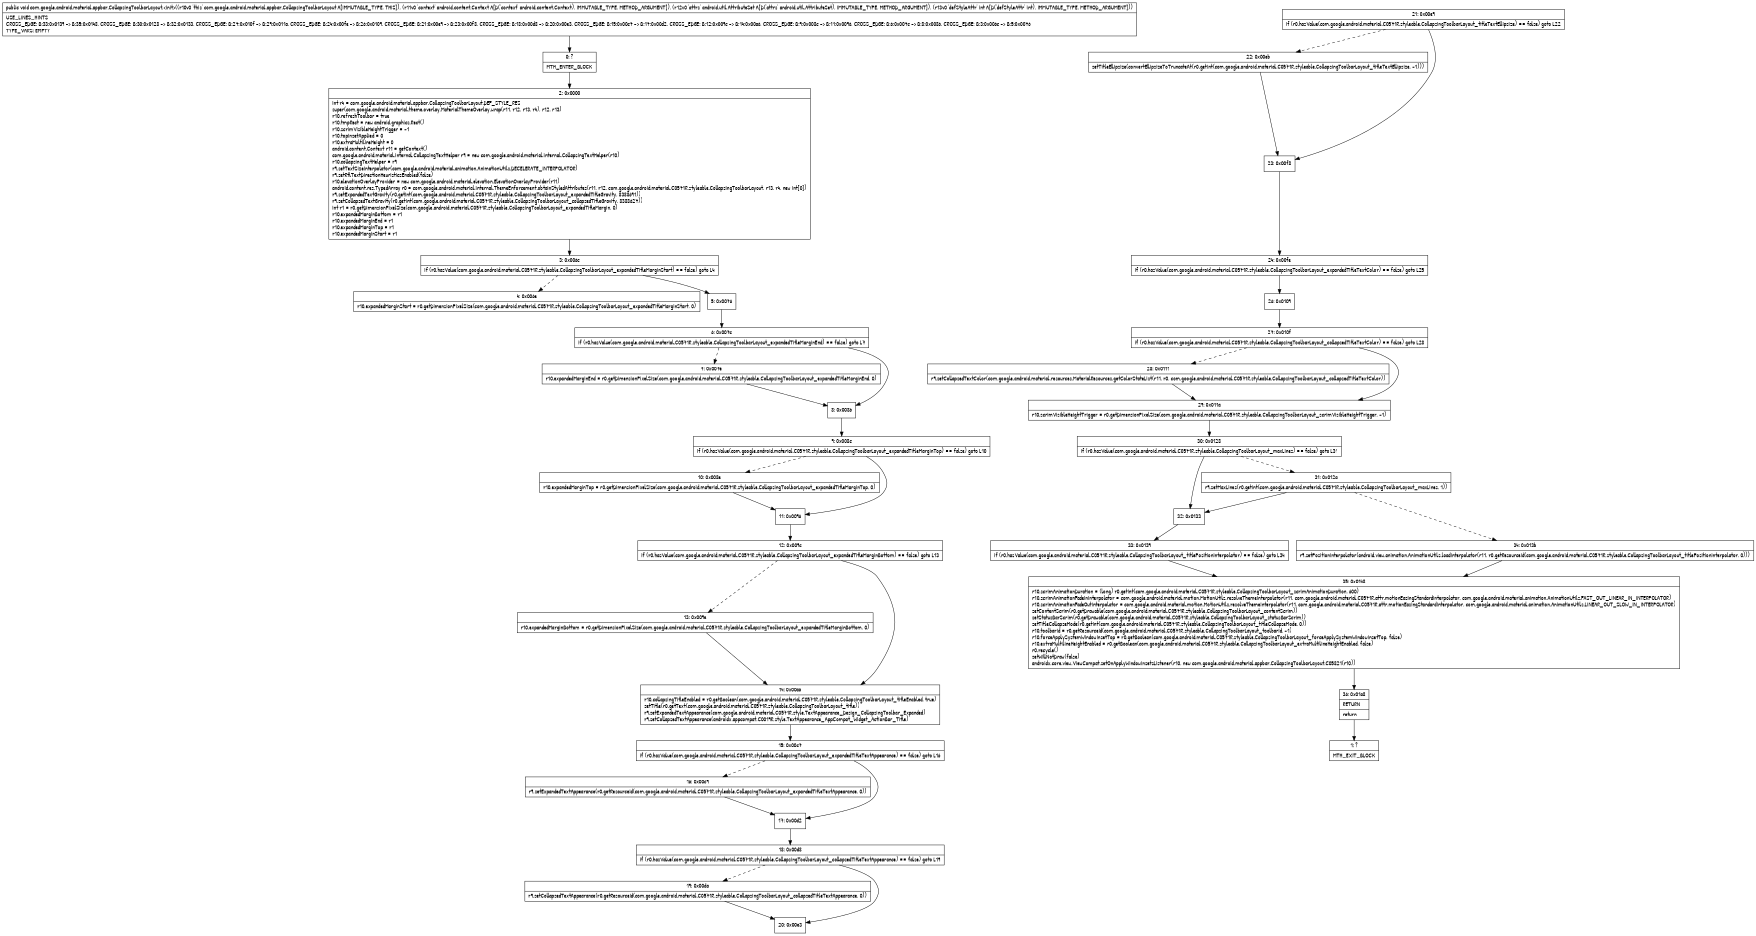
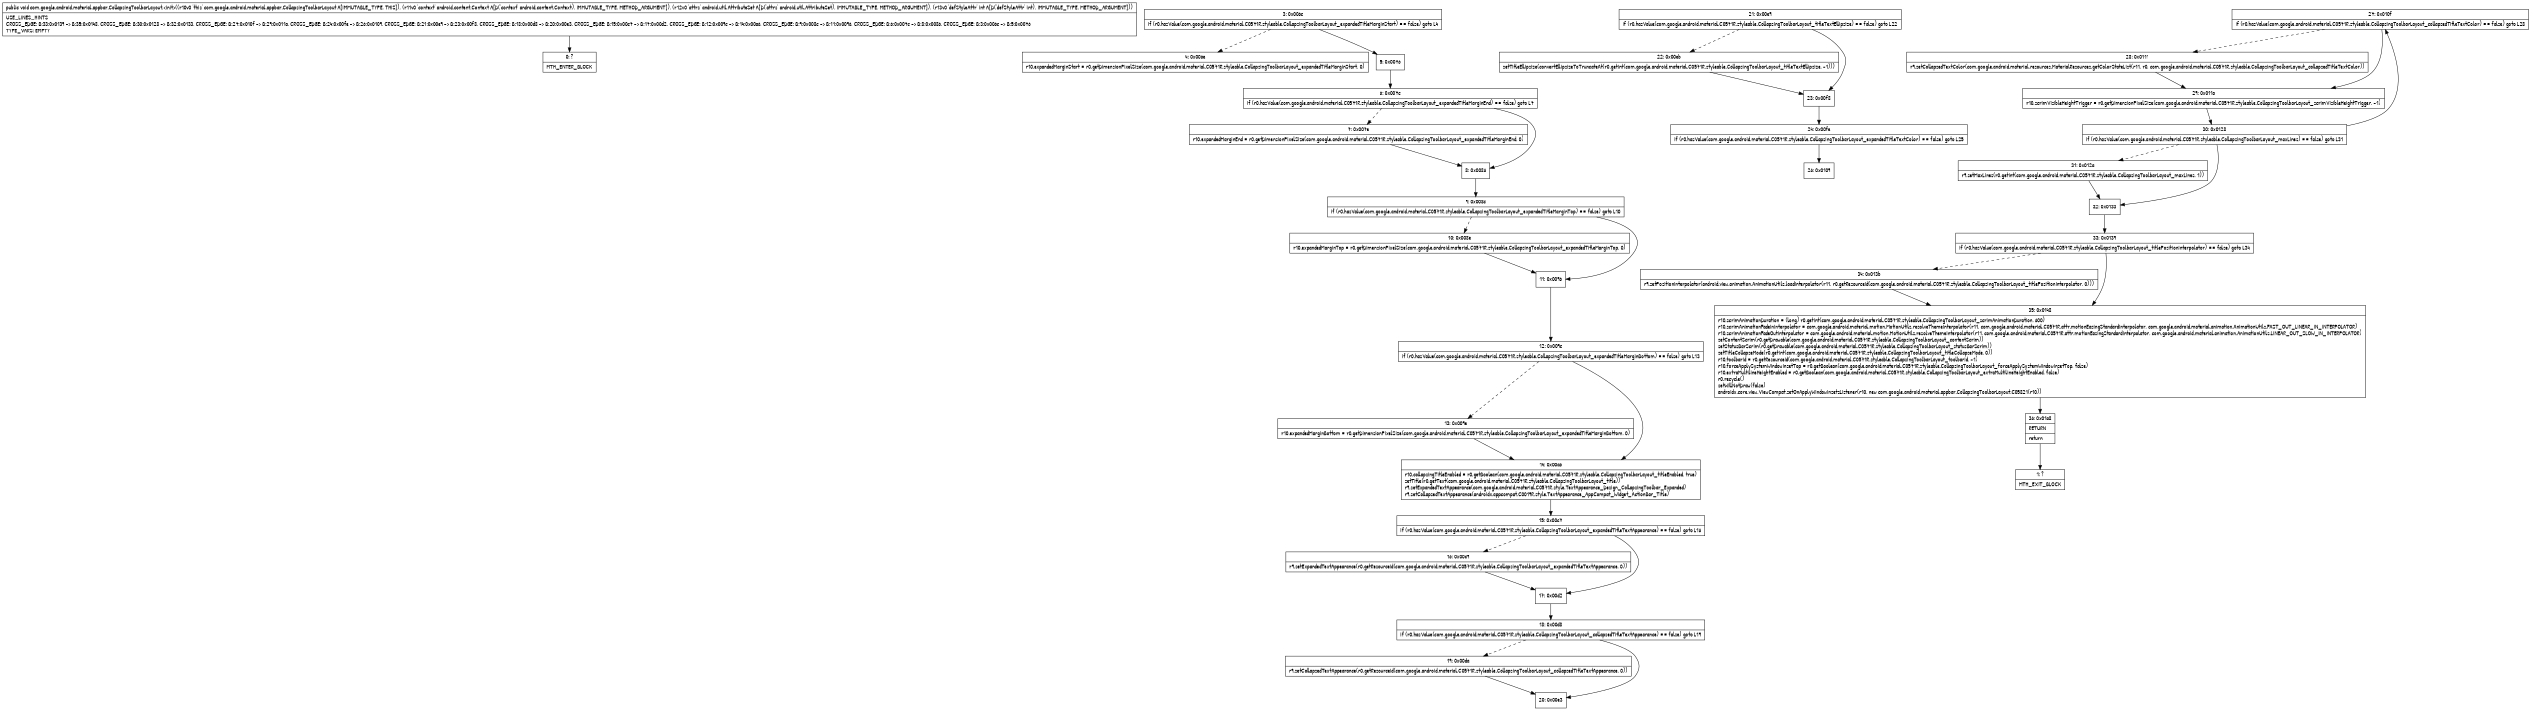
  digraph {
    fontname="Patrick Hand"
    node [fontname="Patrick Hand" shape=record]
    edge [fontname="Patrick Hand"]
    n1 [label="{0\:\ ?|MTH_ENTER_BLOCK\l}"]
-   n2 [label="{2\:\ 0x0000|int r4 = com.google.android.material.appbar.CollapsingToolbarLayout.DEF_STYLE_RES\lsuper(com.google.android.material.theme.overlay.MaterialThemeOverlay.wrap(r11, r12, r13, r4), r12, r13)\lr10.refreshToolbar = true\lr10.tmpRect = new android.graphics.Rect()\lr10.scrimVisibleHeightTrigger = \-1\lr10.topInsetApplied = 0\lr10.extraMultilineHeight = 0\landroid.content.Context r11 = getContext()\lcom.google.android.material.internal.CollapsingTextHelper r9 = new com.google.android.material.internal.CollapsingTextHelper(r10)\lr10.collapsingTextHelper = r9\lr9.setTextSizeInterpolator(com.google.android.material.animation.AnimationUtils.DECELERATE_INTERPOLATOR)\lr9.setRtlTextDirectionHeuristicsEnabled(false)\lr10.elevationOverlayProvider = new com.google.android.material.elevation.ElevationOverlayProvider(r11)\landroid.content.res.TypedArray r0 = com.google.android.material.internal.ThemeEnforcement.obtainStyledAttributes(r11, r12, com.google.android.material.C0571R.styleable.CollapsingToolbarLayout, r13, r4, new int[0])\lr9.setExpandedTextGravity(r0.getInt(com.google.android.material.C0571R.styleable.CollapsingToolbarLayout_expandedTitleGravity, 8388691))\lr9.setCollapsedTextGravity(r0.getInt(com.google.android.material.C0571R.styleable.CollapsingToolbarLayout_collapsedTitleGravity, 8388627))\lint r1 = r0.getDimensionPixelSize(com.google.android.material.C0571R.styleable.CollapsingToolbarLayout_expandedTitleMargin, 0)\lr10.expandedMarginBottom = r1\lr10.expandedMarginEnd = r1\lr10.expandedMarginTop = r1\lr10.expandedMarginStart = r1\l}"]
    n3 [label="{3\:\ 0x006c|if (r0.hasValue(com.google.android.material.C0571R.styleable.CollapsingToolbarLayout_expandedTitleMarginStart) == false) goto L4\l}"]
    n4 [label="{4\:\ 0x006e|r10.expandedMarginStart = r0.getDimensionPixelSize(com.google.android.material.C0571R.styleable.CollapsingToolbarLayout_expandedTitleMarginStart, 0)\l}"]
    n5 [label="{5\:\ 0x0076}"]
    n6 [label="{6\:\ 0x007c|if (r0.hasValue(com.google.android.material.C0571R.styleable.CollapsingToolbarLayout_expandedTitleMarginEnd) == false) goto L7\l}"]
    n7 [label="{7\:\ 0x007e|r10.expandedMarginEnd = r0.getDimensionPixelSize(com.google.android.material.C0571R.styleable.CollapsingToolbarLayout_expandedTitleMarginEnd, 0)\l}"]
    n8 [label="{8\:\ 0x0086}"]
    n9 [label="{9\:\ 0x008c|if (r0.hasValue(com.google.android.material.C0571R.styleable.CollapsingToolbarLayout_expandedTitleMarginTop) == false) goto L10\l}"]
    n10 [label="{10\:\ 0x008e|r10.expandedMarginTop = r0.getDimensionPixelSize(com.google.android.material.C0571R.styleable.CollapsingToolbarLayout_expandedTitleMarginTop, 0)\l}"]
    n11 [label="{11\:\ 0x0096}"]
    n12 [label="{12\:\ 0x009c|if (r0.hasValue(com.google.android.material.C0571R.styleable.CollapsingToolbarLayout_expandedTitleMarginBottom) == false) goto L13\l}"]
    n13 [label="{13\:\ 0x009e|r10.expandedMarginBottom = r0.getDimensionPixelSize(com.google.android.material.C0571R.styleable.CollapsingToolbarLayout_expandedTitleMarginBottom, 0)\l}"]
    n14 [label="{14\:\ 0x00a6|r10.collapsingTitleEnabled = r0.getBoolean(com.google.android.material.C0571R.styleable.CollapsingToolbarLayout_titleEnabled, true)\lsetTitle(r0.getText(com.google.android.material.C0571R.styleable.CollapsingToolbarLayout_title))\lr9.setExpandedTextAppearance(com.google.android.material.C0571R.style.TextAppearance_Design_CollapsingToolbar_Expanded)\lr9.setCollapsedTextAppearance(androidx.appcompat.C0019R.style.TextAppearance_AppCompat_Widget_ActionBar_Title)\l}"]
    n15 [label="{15\:\ 0x00c7|if (r0.hasValue(com.google.android.material.C0571R.styleable.CollapsingToolbarLayout_expandedTitleTextAppearance) == false) goto L16\l}"]
    n16 [label="{16\:\ 0x00c9|r9.setExpandedTextAppearance(r0.getResourceId(com.google.android.material.C0571R.styleable.CollapsingToolbarLayout_expandedTitleTextAppearance, 0))\l}"]
    n17 [label="{17\:\ 0x00d2}"]
    n18 [label="{18\:\ 0x00d8|if (r0.hasValue(com.google.android.material.C0571R.styleable.CollapsingToolbarLayout_collapsedTitleTextAppearance) == false) goto L19\l}"]
    n19 [label="{19\:\ 0x00da|r9.setCollapsedTextAppearance(r0.getResourceId(com.google.android.material.C0571R.styleable.CollapsingToolbarLayout_collapsedTitleTextAppearance, 0))\l}"]
    n20 [label="{20\:\ 0x00e3}"]
    n21 [label="{21\:\ 0x00e9|if (r0.hasValue(com.google.android.material.C0571R.styleable.CollapsingToolbarLayout_titleTextEllipsize) == false) goto L22\l}"]
    n22 [label="{22\:\ 0x00eb|setTitleEllipsize(convertEllipsizeToTruncateAt(r0.getInt(com.google.android.material.C0571R.styleable.CollapsingToolbarLayout_titleTextEllipsize, \-1)))\l}"]
    n23 [label="{23\:\ 0x00f8}"]
    n24 [label="{24\:\ 0x00fe|if (r0.hasValue(com.google.android.material.C0571R.styleable.CollapsingToolbarLayout_expandedTitleTextColor) == false) goto L25\l}"]
    n25 [label="{26\:\ 0x0109}"]
    n26 [label="{27\:\ 0x010f|if (r0.hasValue(com.google.android.material.C0571R.styleable.CollapsingToolbarLayout_collapsedTitleTextColor) == false) goto L28\l}"]
    n27 [label="{28\:\ 0x0111|r9.setCollapsedTextColor(com.google.android.material.resources.MaterialResources.getColorStateList(r11, r0, com.google.android.material.C0571R.styleable.CollapsingToolbarLayout_collapsedTitleTextColor))\l}"]
    n28 [label="{29\:\ 0x011a|r10.scrimVisibleHeightTrigger = r0.getDimensionPixelSize(com.google.android.material.C0571R.styleable.CollapsingToolbarLayout_scrimVisibleHeightTrigger, \-1)\l}"]
    n29 [label="{30\:\ 0x0128|if (r0.hasValue(com.google.android.material.C0571R.styleable.CollapsingToolbarLayout_maxLines) == false) goto L31\l}"]
    n30 [label="{31\:\ 0x012a|r9.setMaxLines(r0.getInt(com.google.android.material.C0571R.styleable.CollapsingToolbarLayout_maxLines, 1))\l}"]
    n31 [label="{32\:\ 0x0133}"]
    n32 [label="{33\:\ 0x0139|if (r0.hasValue(com.google.android.material.C0571R.styleable.CollapsingToolbarLayout_titlePositionInterpolator) == false) goto L34\l}"]
    n33 [label="{34\:\ 0x013b|r9.setPositionInterpolator(android.view.animation.AnimationUtils.loadInterpolator(r11, r0.getResourceId(com.google.android.material.C0571R.styleable.CollapsingToolbarLayout_titlePositionInterpolator, 0)))\l}"]
    n34 [label="{35\:\ 0x0148|r10.scrimAnimationDuration = (long) r0.getInt(com.google.android.material.C0571R.styleable.CollapsingToolbarLayout_scrimAnimationDuration, 600)\lr10.scrimAnimationFadeInInterpolator = com.google.android.material.motion.MotionUtils.resolveThemeInterpolator(r11, com.google.android.material.C0571R.attr.motionEasingStandardInterpolator, com.google.android.material.animation.AnimationUtils.FAST_OUT_LINEAR_IN_INTERPOLATOR)\lr10.scrimAnimationFadeOutInterpolator = com.google.android.material.motion.MotionUtils.resolveThemeInterpolator(r11, com.google.android.material.C0571R.attr.motionEasingStandardInterpolator, com.google.android.material.animation.AnimationUtils.LINEAR_OUT_SLOW_IN_INTERPOLATOR)\lsetContentScrim(r0.getDrawable(com.google.android.material.C0571R.styleable.CollapsingToolbarLayout_contentScrim))\lsetStatusBarScrim(r0.getDrawable(com.google.android.material.C0571R.styleable.CollapsingToolbarLayout_statusBarScrim))\lsetTitleCollapseMode(r0.getInt(com.google.android.material.C0571R.styleable.CollapsingToolbarLayout_titleCollapseMode, 0))\lr10.toolbarId = r0.getResourceId(com.google.android.material.C0571R.styleable.CollapsingToolbarLayout_toolbarId, \-1)\lr10.forceApplySystemWindowInsetTop = r0.getBoolean(com.google.android.material.C0571R.styleable.CollapsingToolbarLayout_forceApplySystemWindowInsetTop, false)\lr10.extraMultilineHeightEnabled = r0.getBoolean(com.google.android.material.C0571R.styleable.CollapsingToolbarLayout_extraMultilineHeightEnabled, false)\lr0.recycle()\lsetWillNotDraw(false)\landroidx.core.view.ViewCompat.setOnApplyWindowInsetsListener(r10, new com.google.android.material.appbar.CollapsingToolbarLayout.C05821(r10))\l}"]
    n35 [label="{36\:\ 0x01a8|RETURN\l|return\l}"]
    n36 [label="{1\:\ ?|MTH_EXIT_BLOCK\l}"]
    n37 [label="{public void com.google.android.material.appbar.CollapsingToolbarLayout.\<init\>((r10v0 'this' com.google.android.material.appbar.CollapsingToolbarLayout A[IMMUTABLE_TYPE, THIS]), (r11v0 'context' android.content.Context A[D('context' android.content.Context), IMMUTABLE_TYPE, METHOD_ARGUMENT]), (r12v0 'attrs' android.util.AttributeSet A[D('attrs' android.util.AttributeSet), IMMUTABLE_TYPE, METHOD_ARGUMENT]), (r13v0 'defStyleAttr' int A[D('defStyleAttr' int), IMMUTABLE_TYPE, METHOD_ARGUMENT]))  | USE_LINES_HINTS\lCROSS_EDGE: B:33:0x0139 \-\> B:35:0x0148, CROSS_EDGE: B:30:0x0128 \-\> B:32:0x0133, CROSS_EDGE: B:27:0x010f \-\> B:29:0x011a, CROSS_EDGE: B:24:0x00fe \-\> B:26:0x0109, CROSS_EDGE: B:21:0x00e9 \-\> B:23:0x00f8, CROSS_EDGE: B:18:0x00d8 \-\> B:20:0x00e3, CROSS_EDGE: B:15:0x00c7 \-\> B:17:0x00d2, CROSS_EDGE: B:12:0x009c \-\> B:14:0x00a6, CROSS_EDGE: B:9:0x008c \-\> B:11:0x0096, CROSS_EDGE: B:6:0x007c \-\> B:8:0x0086, CROSS_EDGE: B:3:0x006c \-\> B:5:0x0076\lTYPE_VARS: EMPTY\l}"]
-   n1 -> n2
-   n2 -> n3
    n3 -> n4 [style=dashed]
    n3 -> n5
    n5 -> n6
    n6 -> n7 [style=dashed]
    n6 -> n8
    n7 -> n8
    n8 -> n9
    n9 -> n10 [style=dashed]
    n9 -> n11
    n10 -> n11
    n11 -> n12
    n12 -> n13 [style=dashed]
    n12 -> n14
    n13 -> n14
    n14 -> n15
    n15 -> n16 [style=dashed]
    n15 -> n17
    n16 -> n17
    n17 -> n18
    n18 -> n19 [style=dashed]
    n18 -> n20
    n19 -> n20
    n21 -> n22 [style=dashed]
    n21 -> n23
    n22 -> n23
    n23 -> n24
    n24 -> n25
-   n25 -> n26
+   n29 -> n26
    n26 -> n27 [style=dashed]
    n26 -> n28
    n27 -> n28
    n28 -> n29
    n29 -> n30 [style=dashed]
    n29 -> n31
    n30 -> n31
    n31 -> n32
-   n30 -> n33 [style=dashed]
+   n32 -> n33 [style=dashed]
    n32 -> n34
    n33 -> n34
    n34 -> n35
    n35 -> n36
    n37 -> n1
  }
